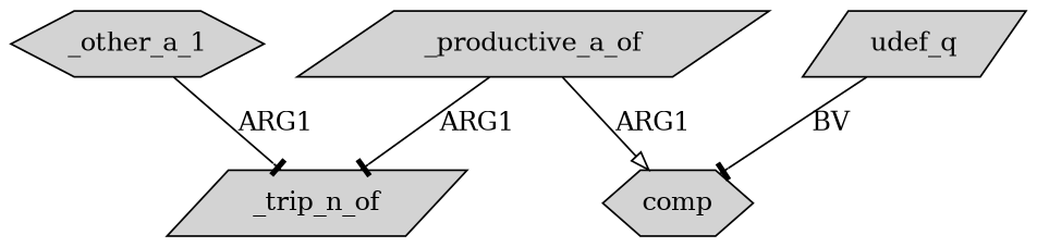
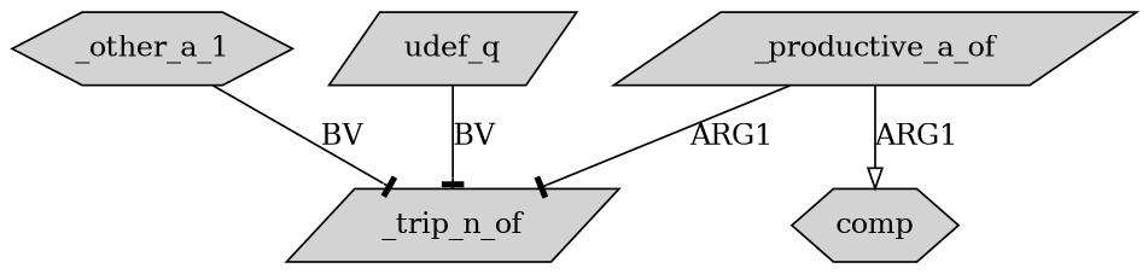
  digraph {
    node [shape=parallelogram style=filled]
    edge [arrowhead=tee]
    _trip_n_of
    _other_a_1 [shape=hexagon]
    udef_q
    _productive_a_of
    comp [shape=hexagon]
-   _other_a_1 -> _trip_n_of [label=ARG1]
-   udef_q -> comp [label=BV]
+   _other_a_1 -> _trip_n_of [label=BV]
+   udef_q -> _trip_n_of [label=BV]
    _productive_a_of -> _trip_n_of [label=ARG1]
    _productive_a_of -> comp [arrowhead=onormal label=ARG1]
  }
